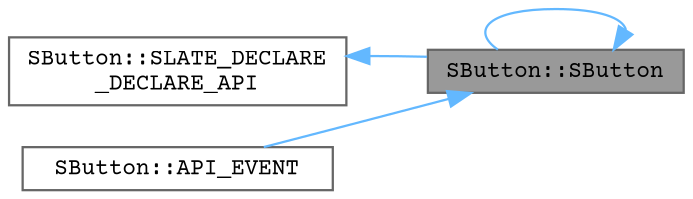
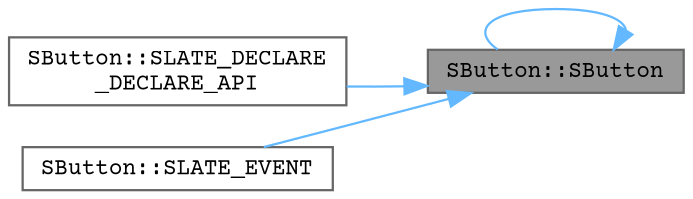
  digraph {
    fontname="Courier Prime"
    rankdir=RL
    node [color=grey40 fillcolor=white fontname="Courier Prime" fontsize=10 shape=box style=filled]
    edge [color=steelblue1 dir=back fontname="Courier Prime" fontsize=10 labelfontname=Helvetica labelfontsize=10 style=solid]
    n1 [color=gray40 fillcolor=grey60 fontcolor=black height=0.2 label="SButton::SButton" width=0.4]
    n2 [height=0.2 label="SButton::SLATE_DECLARE\l_DECLARE_API" width=0.4]
-   n3 [height=0.2 label="SButton::API_EVENT" width=0.4]
+   n3 [height=0.2 label="SButton::SLATE_EVENT" width=0.4]
    n1 -> n1
-   n2 -> n1
+   n1 -> n2
    n1 -> n3
  }
